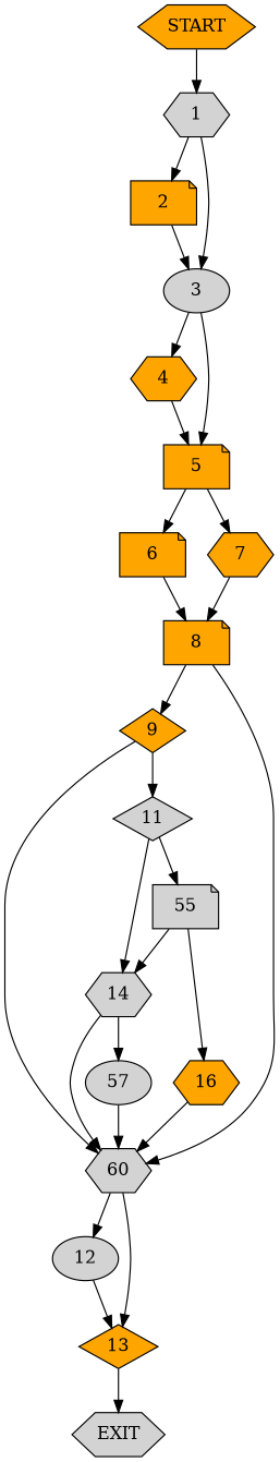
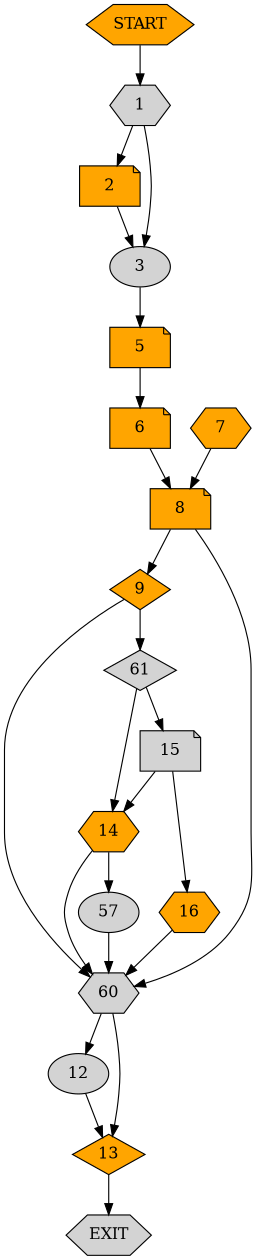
  digraph {
    node [fillcolor=orange shape=hexagon style=filled]
    n1 [label=START]
    1 [fillcolor=lightgrey]
    2 [shape=note]
    3 [fillcolor=lightgrey shape=ellipse]
    n5 [fillcolor=lightgrey label=EXIT]
-   4
    5 [shape=note]
    6 [shape=note]
    7
    8 [shape=note]
    9 [shape=diamond]
    n12 [fillcolor=lightgrey label=60]
-   11 [fillcolor=lightgrey shape=diamond]
+   11 [fillcolor=lightgrey shape=diamond label=61]
    12 [fillcolor=lightgrey shape=ellipse]
    13 [shape=diamond]
-   14 [fillcolor=lightgrey]
-   15 [fillcolor=lightgrey shape=note label=55]
+   14
+   15 [fillcolor=lightgrey shape=note]
    n18 [fillcolor=lightgrey label=57 shape=ellipse]
    16
    n1 -> 1
    1 -> 2
    1 -> 3
    2 -> 3
-   3 -> 4
    3 -> 5
-   4 -> 5
    5 -> 6
-   5 -> 7
    6 -> 8
    7 -> 8
    8 -> 9
    8 -> n12
    9 -> n12
    9 -> 11
    n12 -> 12
    n12 -> 13
    11 -> 14
    11 -> 15
    12 -> 13
    13 -> n5
    14 -> n12
    14 -> n18
    15 -> 14
    15 -> 16
    n18 -> n12
    16 -> n12
  }
